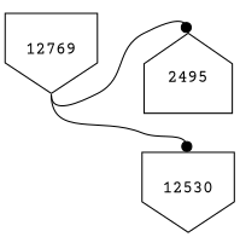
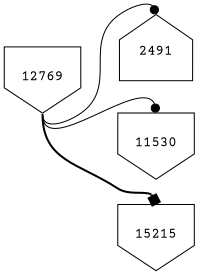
  digraph {
    fontname="Courier Prime"
    rankdir=LR
    node [fontname="Courier Prime" shape=invhouse]
    edge [arrowhead=dot fontname="Courier Prime" headport=n style=solid tailport=s]
    12769 [height=1 width=1]
-   2495 [height=1 shape=house width=1]
-   12530 [height=1 width=1]
+   2495 [height=1 shape=house width=1 label=2491]
+   12530 [height=1 width=1 label=11530]
+   15215 [height=1 width=1]
    12769 -> 2495
    12769 -> 12530
+   12769 -> 15215 [arrowhead=box style=bold]
  }
